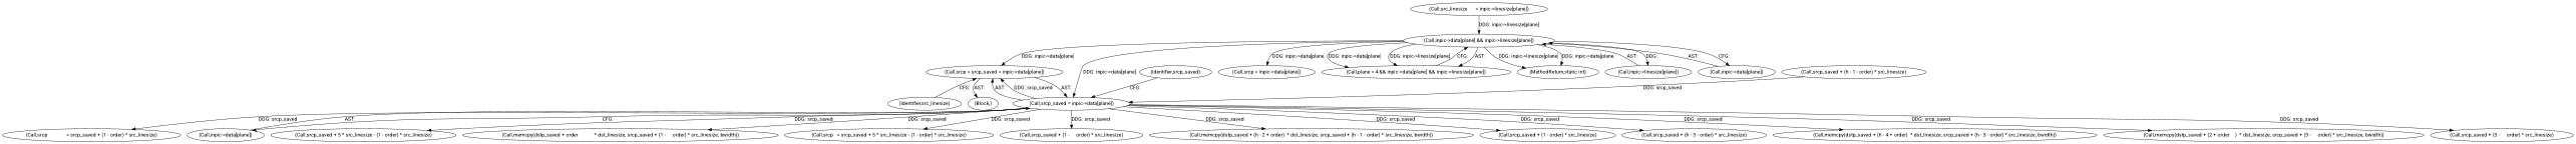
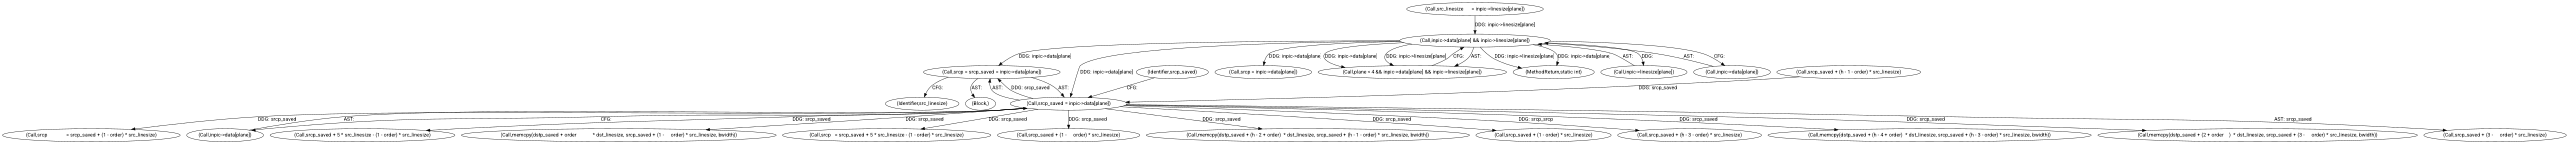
  digraph {
    fontname=Roboto
    node [fontname=Roboto]
    edge [fontname=Roboto]
    n1 [label="(Call,srcp = srcp_saved = inpic->data[plane])"]
    n2 [label="(Call,srcp_saved = inpic->data[plane])"]
    n3 [label="(Block,)"]
    n4 [label="(Call,srcp              = srcp_saved + (1 - order) * src_linesize)"]
    n5 [label="(Call,inpic->data[plane])"]
    n6 [label="(Call,srcp_saved + 5 * src_linesize - (1 - order) * src_linesize)"]
    n7 [label="(Call,memcpy(dstp_saved + order            * dst_linesize, srcp_saved + (1 -     order) * src_linesize, bwidth))"]
    n8 [label="(Call,srcp   = srcp_saved + 5 * src_linesize - (1 - order) * src_linesize)"]
    n9 [label="(Call,srcp_saved + (1 -     order) * src_linesize)"]
    n10 [label="(Call,memcpy(dstp_saved + (h - 2 + order)  * dst_linesize, srcp_saved + (h - 1 - order) * src_linesize, bwidth))"]
    n11 [label="(Call,srcp_saved + (1 - order) * src_linesize)"]
    n12 [label="(Call,srcp_saved + (h - 3 - order) * src_linesize)"]
    n13 [label="(Call,memcpy(dstp_saved + (h - 4 + order)  * dst_linesize, srcp_saved + (h - 3 - order) * src_linesize, bwidth))"]
    n14 [label="(Call,memcpy(dstp_saved + (2 + order    )  * dst_linesize, srcp_saved + (3 -     order) * src_linesize, bwidth))"]
    n15 [label="(Call,srcp_saved + (3 -     order) * src_linesize)"]
    n16 [label="(Call,srcp_saved + (h - 1 - order) * src_linesize)"]
    n17 [label="(Call,inpic->data[plane] && inpic->linesize[plane])"]
    n18 [label="(Call,srcp = inpic->data[plane])"]
    n19 [label="(Call,plane < 4 && inpic->data[plane] && inpic->linesize[plane])"]
    n20 [label="(MethodReturn,static int)"]
    n21 [label="(Call,inpic->linesize[plane])"]
    n22 [label="(Call,inpic->data[plane])"]
    n23 [label="(Call,src_linesize      = inpic->linesize[plane])"]
    n24 [label="(Identifier,srcp_saved)"]
    n25 [label="(Identifier,src_linesize)"]
    n1 -> n2 [label="AST: "]
    n1 -> n3 [label="AST: "]
    n2 -> n1 [label="AST: "]
    n2 -> n1 [label="DDG: srcp_saved"]
    n2 -> n4 [label="DDG: srcp_saved"]
    n2 -> n5 [label="CFG: "]
    n2 -> n6 [label="DDG: srcp_saved"]
    n2 -> n7 [label="DDG: srcp_saved"]
    n2 -> n8 [label="DDG: srcp_saved"]
    n2 -> n9 [label="DDG: srcp_saved"]
    n2 -> n10 [label="DDG: srcp_saved"]
    n2 -> n11 [label="DDG: srcp_saved"]
-   n2 -> n12 [label="DDG: srcp_saved"]
+   n2 -> n12 [label="DDG: srcp_srcp"]
    n2 -> n13 [label="DDG: srcp_saved"]
    n2 -> n14 [label="DDG: srcp_saved"]
-   n2 -> n15 [label="DDG: srcp_saved"]
+   n2 -> n15 [label="AST: srcp_saved"]
    n5 -> n2 [label="AST: "]
    n16 -> n2 [label="DDG: srcp_saved"]
    n17 -> n1 [label="DDG: inpic->data[plane]"]
    n17 -> n2 [label="DDG: inpic->data[plane]"]
    n17 -> n18 [label="DDG: inpic->data[plane]"]
    n17 -> n19 [label="AST: "]
    n17 -> n19 [label="DDG: inpic->data[plane]"]
    n17 -> n19 [label="DDG: inpic->linesize[plane]"]
    n17 -> n20 [label="DDG: inpic->data[plane]"]
    n17 -> n20 [label="DDG: inpic->linesize[plane]"]
    n17 -> n21 [label="DDG: "]
    n17 -> n22 [label="CFG: "]
    n19 -> n17 [label="CFG: "]
    n21 -> n17 [label="AST: "]
    n22 -> n17 [label="AST: "]
    n23 -> n17 [label="DDG: inpic->linesize[plane]"]
    n24 -> n2 [label="CFG: "]
-   n25 -> n1 [label="CFG: "]
+   n1 -> n25 [label="CFG: "]
  }
